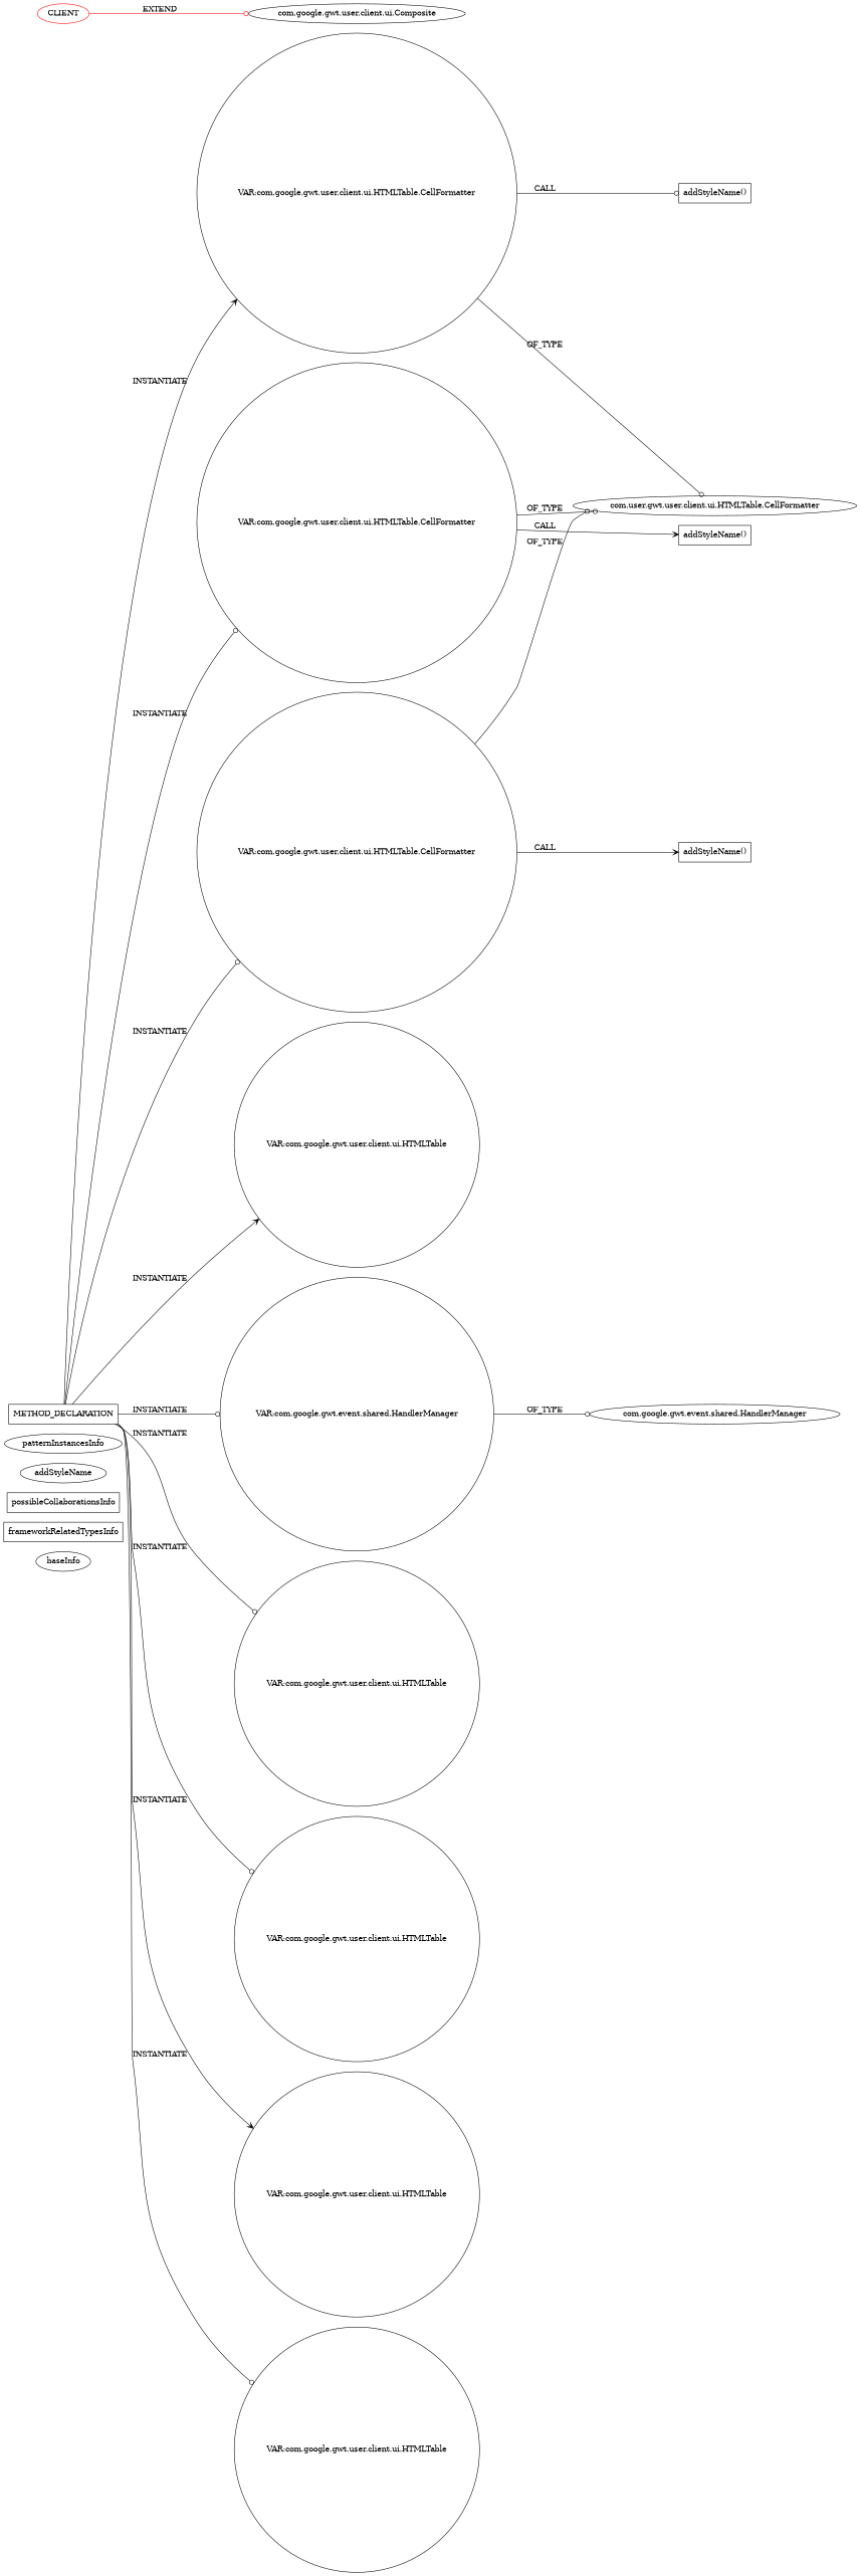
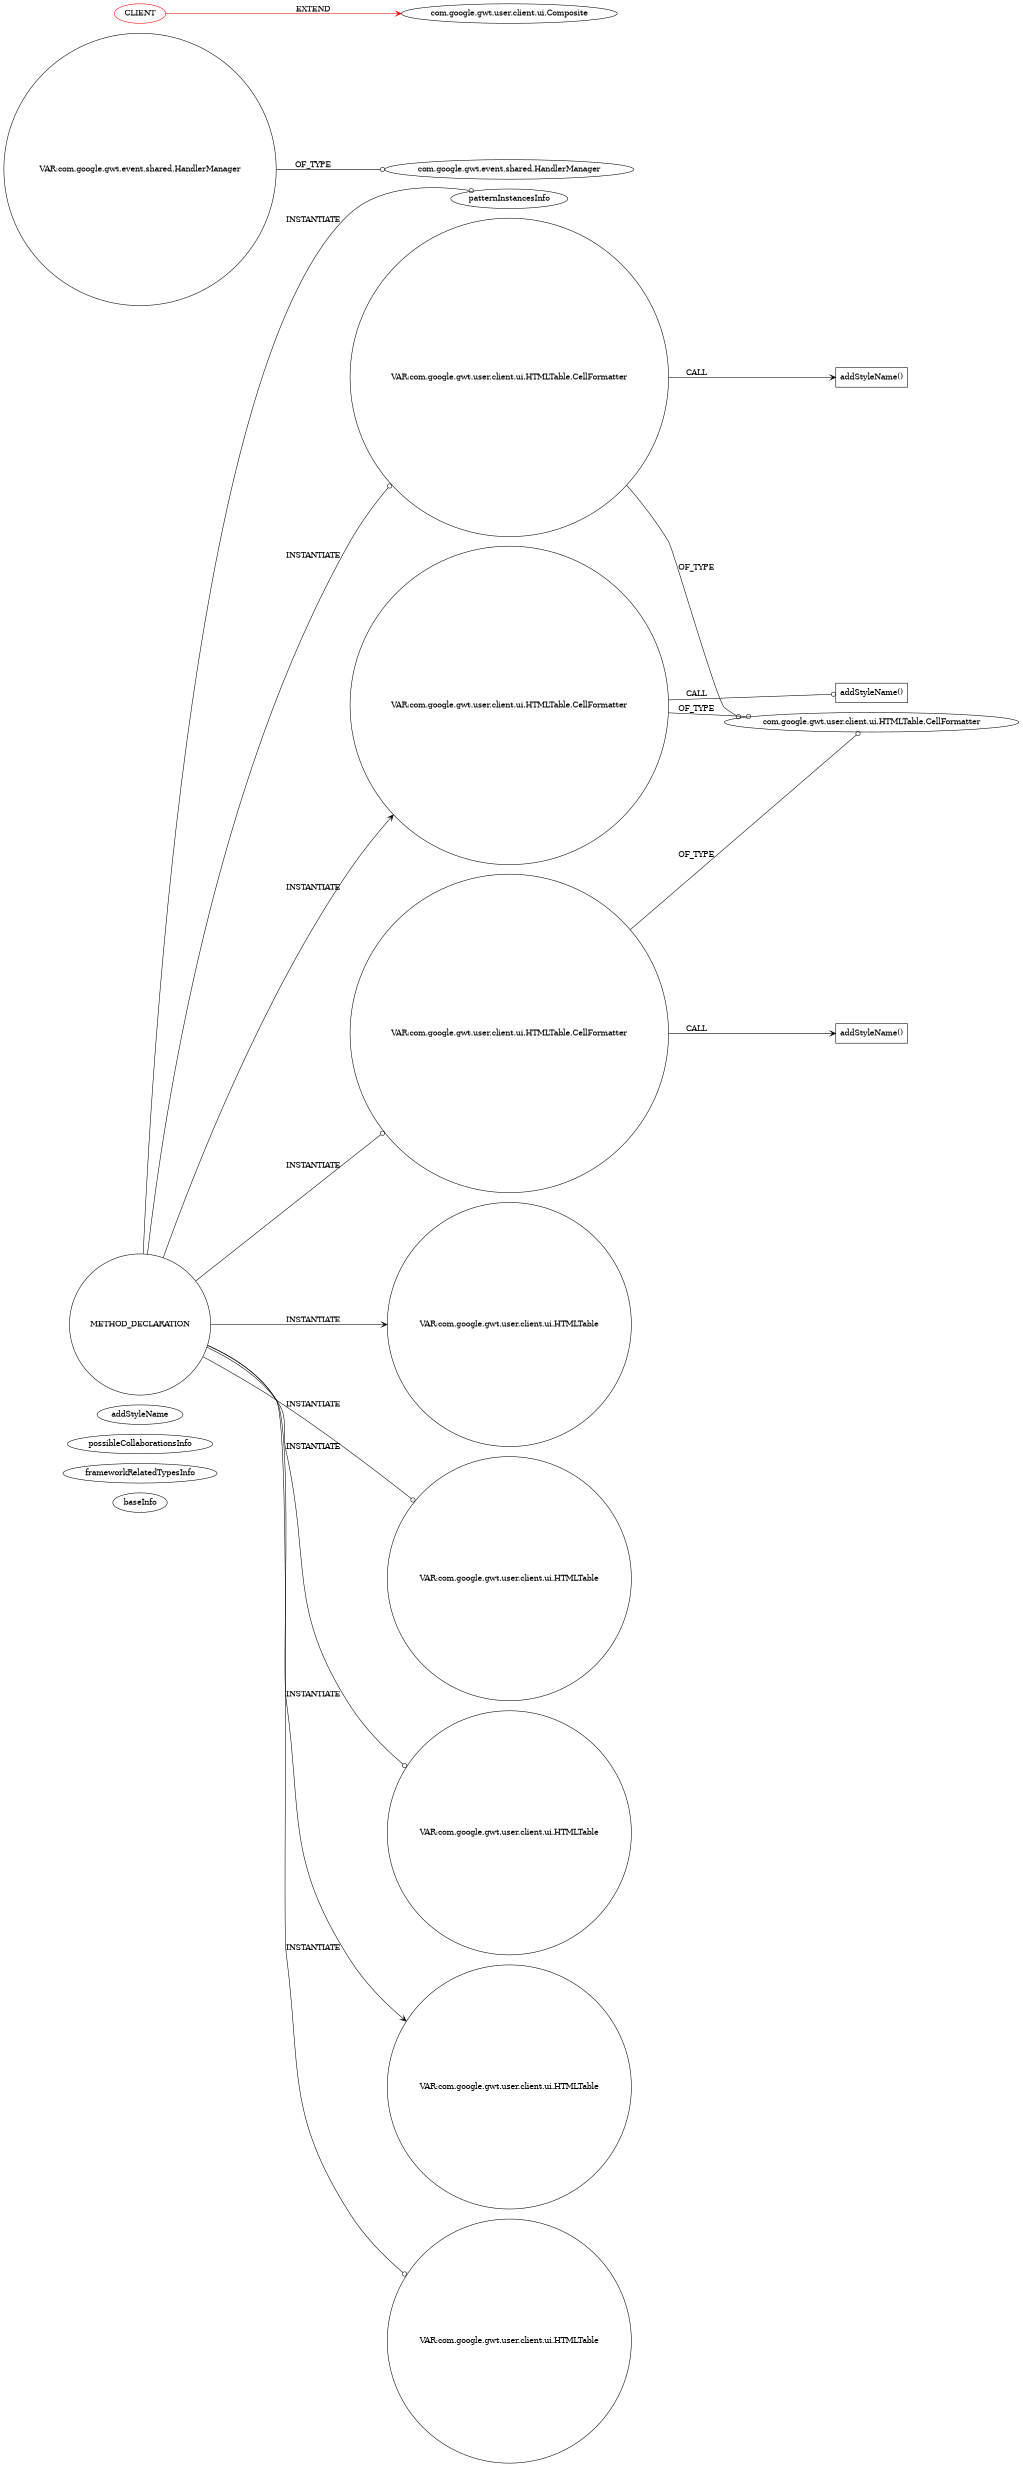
  digraph {
    rankdir=LR
    node [isFrameworkType=false vertexType=VARIABLE_EXPRESION]
    edge [arrowhead=odot]
    baseInfo [category=pattern graphId=859 isAnonymous=false possibleRelation=false isFrameworkType="" vertexType=""]
-   frameworkRelatedTypesInfo [0="com.google.gwt.user.client.ui.Composite" shape=box isFrameworkType="" vertexType=""]
-   possibleCollaborationsInfo [shape=box isFrameworkType="" vertexType=""]
+   frameworkRelatedTypesInfo [0="com.google.gwt.user.client.ui.Composite" isFrameworkType="" vertexType=""]
+   possibleCollaborationsInfo [isFrameworkType="" vertexType=""]
    n4 [frequency=2.0 label=addStyleName patternRootClient=0 isFrameworkType="" vertexType=""]
    patternInstancesInfo [0="Tok-Ziraja222~/Tok-Ziraja222/Ziraja222-master/src/ziraja/client/widgets/AnswerGrid.java~AnswerGrid~430" 1="Tok-Ziraja222~/Tok-Ziraja222/Ziraja222-master/src/ziraja/client/widgets/ReducedQuestionGrid.java~ReducedQuestionGrid~428" isFrameworkType="" vertexType=""]
-   n6 [label="com.user.gwt.user.client.ui.HTMLTable.CellFormatter" vertexType=FRAMEWORK_CLASS_TYPE]
+   n6 [label="com.google.gwt.user.client.ui.HTMLTable.CellFormatter" vertexType=FRAMEWORK_CLASS_TYPE]
    n7 [label="VAR:com.google.gwt.user.client.ui.HTMLTable.CellFormatter" shape=circle]
    n8 [label="addStyleName()" shape=box vertexType=INSIDE_CALL]
    n9 [label="VAR:com.google.gwt.user.client.ui.HTMLTable.CellFormatter" shape=circle]
    n10 [label="addStyleName()" shape=box vertexType=INSIDE_CALL]
-   n11 [label=METHOD_DECLARATION shape=box vertexType=CLIENT_METHOD_DECLARATION]
+   n11 [label=METHOD_DECLARATION shape=circle vertexType=CLIENT_METHOD_DECLARATION]
    n12 [label="VAR:com.google.gwt.user.client.ui.HTMLTable" shape=circle]
    n13 [label="VAR:com.google.gwt.user.client.ui.HTMLTable.CellFormatter" shape=circle]
    n14 [label="VAR:com.google.gwt.event.shared.HandlerManager" shape=circle]
    n15 [label="VAR:com.google.gwt.user.client.ui.HTMLTable" shape=circle]
    n16 [label="VAR:com.google.gwt.user.client.ui.HTMLTable" shape=circle]
    n17 [label="VAR:com.google.gwt.user.client.ui.HTMLTable" shape=circle]
    n18 [label="VAR:com.google.gwt.user.client.ui.HTMLTable" shape=circle]
    n19 [label="addStyleName()" shape=box vertexType=INSIDE_CALL]
    n20 [label="com.google.gwt.event.shared.HandlerManager" vertexType=FRAMEWORK_CLASS_TYPE]
    n21 [color=red label=CLIENT vertexType=ROOT_CLIENT_CLASS_DECLARATION]
    n22 [label="com.google.gwt.user.client.ui.Composite" vertexType=FRAMEWORK_CLASS_TYPE]
    n7 -> n6 [label=OF_TYPE]
    n7 -> n8 [label=CALL]
    n9 -> n6 [label=OF_TYPE]
    n9 -> n10 [arrowhead=vee label=CALL]
    n11 -> n7 [arrowhead=vee label=INSTANTIATE]
    n11 -> n9 [label=INSTANTIATE]
    n11 -> n12 [arrowhead=vee label=INSTANTIATE]
    n11 -> n13 [label=INSTANTIATE]
-   n11 -> n14 [label=INSTANTIATE]
+   n11 -> patternInstancesInfo [label=INSTANTIATE]
    n11 -> n15 [label=INSTANTIATE]
    n11 -> n16 [label=INSTANTIATE]
    n11 -> n17 [arrowhead=vee label=INSTANTIATE]
    n11 -> n18 [label=INSTANTIATE]
    n13 -> n6 [label=OF_TYPE]
    n13 -> n19 [arrowhead=vee label=CALL]
    n14 -> n20 [label=OF_TYPE]
-   n21 -> n22 [color=red label=EXTEND]
+   n21 -> n22 [arrowhead=vee color=red label=EXTEND]
  }
